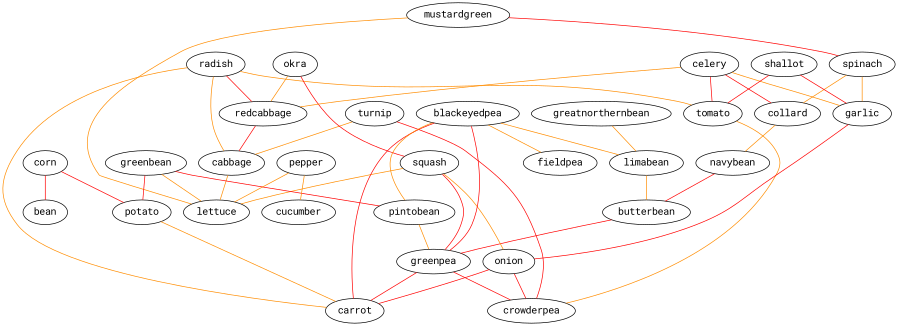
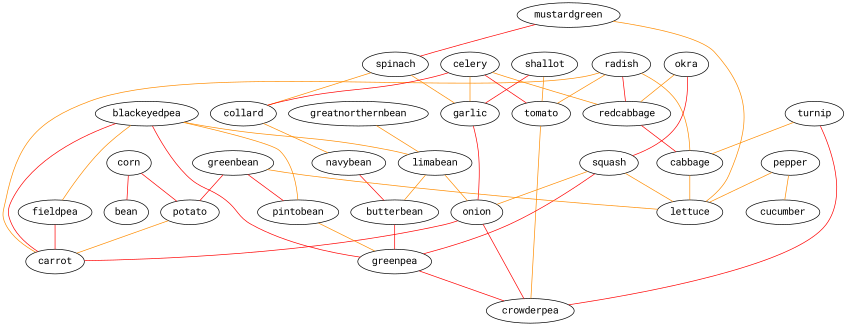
  strict graph {
    fontname="Roboto Mono"
    node [fontname="Roboto Mono"]
    edge [color=darkorange fontname="Roboto Mono" weight=1]
    radish
    redcabbage
    cabbage
    tomato
    carrot
    lettuce
    crowderpea
    greatnorthernbean
    limabean
    butterbean
    onion
    turnip
    mustardgreen
    spinach
    collard
    garlic
    okra
    squash
    greenpea
    navybean
    blackeyedpea
    pintobean
    fieldpea
    greenbean
    potato
    celery
    pepper
    cucumber
    shallot
    corn
    bean
    radish -- redcabbage [color=red]
    radish -- cabbage
    radish -- tomato
    radish -- carrot
    redcabbage -- cabbage [color=red]
    cabbage -- lettuce
    tomato -- crowderpea
    greatnorthernbean -- limabean
    limabean -- butterbean
+   limabean -- onion
    butterbean -- greenpea [color=red]
    onion -- carrot [color=red]
    onion -- crowderpea [color=red]
    turnip -- cabbage
    turnip -- crowderpea [color=red]
    mustardgreen -- lettuce
    mustardgreen -- spinach [color=red]
    spinach -- collard
    spinach -- garlic
    collard -- navybean
    garlic -- onion [color=red]
    okra -- redcabbage
    okra -- squash [color=red]
    squash -- lettuce
    squash -- onion
    squash -- greenpea [color=red]
-   greenpea -- carrot [color=red]
+   fieldpea -- carrot [color=red]
    greenpea -- crowderpea [color=red]
    navybean -- butterbean [color=red]
    blackeyedpea -- carrot [color=red]
    blackeyedpea -- limabean
    blackeyedpea -- greenpea [color=red]
    blackeyedpea -- pintobean
    blackeyedpea -- fieldpea
    pintobean -- greenpea
    greenbean -- lettuce
    greenbean -- pintobean [color=red]
    greenbean -- potato [color=red]
    potato -- carrot
    celery -- redcabbage
    celery -- tomato [color=red]
    celery -- collard [color=red]
    celery -- garlic
    pepper -- lettuce
    pepper -- cucumber
-   shallot -- tomato [color=red]
+   shallot -- tomato
    shallot -- garlic [color=red]
    corn -- potato [color=red]
    corn -- bean [color=red]
  }
